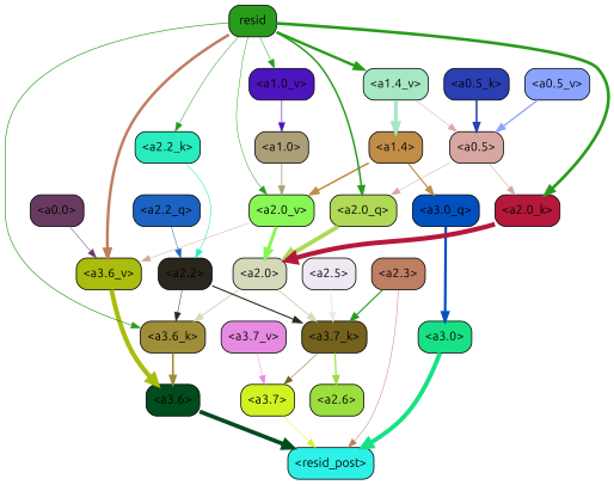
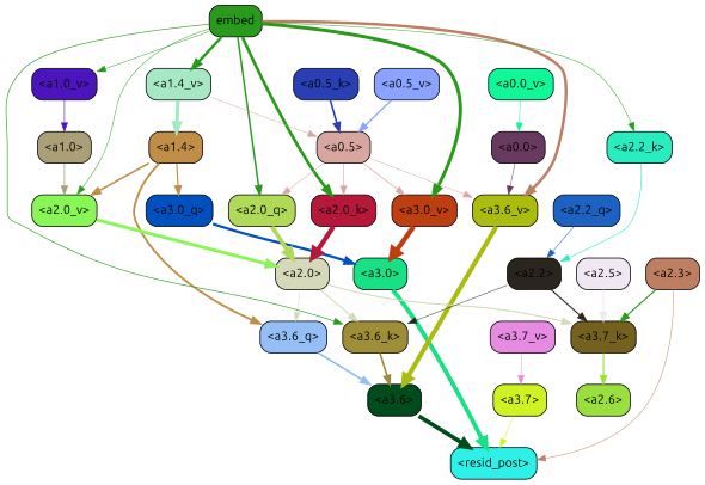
  strict digraph {
    fontname=Ubuntu
    splines=true
    node [color=black fontname=Ubuntu shape=box style="filled, rounded"]
    edge [color="#299b1c" fontname=Ubuntu penwidth=0.6]
    "<a3.7>" [fillcolor="#cff222"]
    "<resid_post>" [fillcolor="#2df1e8"]
    "<a3.6>" [fillcolor="#004c1c"]
    "<a3.0>" [fillcolor="#17e184"]
    "<a2.3>" [fillcolor="#be7e61"]
    "<a3.7_k>" [fillcolor="#73611d"]
    "<a2.6>" [fillcolor="#9adf3e"]
+   "<a3.6_q>" [fillcolor="#95bef7"]
    "<a3.0_q>" [fillcolor="#0051bf"]
    "<a3.6_k>" [fillcolor="#9f8e38"]
    "<a3.7_v>" [fillcolor="#e68ae2"]
    "<a3.6_v>" [fillcolor="#aabc0e"]
+   "<a3.0_v>" [fillcolor="#bd3f11"]
    "<a2.0>" [fillcolor="#d6d9b9"]
    "<a1.4>" [fillcolor="#c08e47"]
    "<a2.0_v>" [fillcolor="#88f654"]
    "<a2.5>" [fillcolor="#efe8f2"]
    "<a2.2>" [fillcolor="#2a261d"]
-   embed [fillcolor="#299b1c" label=resid]
+   embed [fillcolor="#299b1c"]
    "<a2.0_q>" [fillcolor="#afd956"]
    "<a2.2_k>" [fillcolor="#29ecbf"]
    "<a2.0_k>" [fillcolor="#b6183c"]
    "<a1.4_v>" [fillcolor="#a6e8c3"]
    "<a1.0_v>" [fillcolor="#4c14bd"]
    "<a0.5>" [fillcolor="#d7a6a0"]
    "<a1.0>" [fillcolor="#ab9f77"]
    "<a0.0>" [fillcolor="#693a60"]
    "<a2.2_q>" [fillcolor="#1c62c3"]
    "<a0.5_k>" [fillcolor="#2b3fb4"]
    "<a0.5_v>" [fillcolor="#8aa3ff"]
+   "<a0.0_v>" [fillcolor="#0ff797"]
    "<a3.7>" -> "<resid_post>" [color="#cff222"]
    "<a3.6>" -> "<resid_post>" [color="#004c1c" penwidth=4.749041676521301]
    "<a3.0>" -> "<resid_post>" [color="#17e184" penwidth=5.004215121269226]
    "<a2.3>" -> "<resid_post>" [color="#be7e61"]
    "<a2.3>" -> "<a3.7_k>" [penwidth=1.4559586644172668]
-   "<a3.7_k>" -> "<a3.7>" [color="#73611d"]
    "<a3.7_k>" -> "<a2.6>" [color="#9adf3e" penwidth=1.468173325061798]
+   "<a3.6_q>" -> "<a3.6>" [color="#95bef7" penwidth=2.199681341648102]
    "<a3.0_q>" -> "<a3.0>" [color="#0051bf" penwidth=2.9459195733070374]
    "<a3.6_k>" -> "<a3.6>" [color="#9f8e38" penwidth=2.13908451795578]
    "<a3.7_v>" -> "<a3.7>" [color="#e68ae2"]
    "<a3.6_v>" -> "<a3.6>" [color="#aabc0e" penwidth=5.297133803367615]
+   "<a3.0_v>" -> "<a3.0>" [color="#bd3f11" penwidth=5.680712580680847]
    "<a2.0>" -> "<a3.7_k>" [color="#d6d9b9" penwidth=1.4582423567771912]
+   "<a2.0>" -> "<a3.6_q>" [color="#d6d9b9"]
    "<a2.0>" -> "<a3.6_k>" [color="#d6d9b9" penwidth=1.3792681694030762]
+   "<a1.4>" -> "<a3.6_q>" [color="#c08e47" penwidth=2.407962203025818]
    "<a1.4>" -> "<a3.0_q>" [color="#c08e47" penwidth=1.5490156412124634]
    "<a1.4>" -> "<a2.0_v>" [color="#c08e47" penwidth=2.058677911758423]
    "<a2.0_v>" -> "<a2.0>" [color="#88f654" penwidth=3.7890332341194153]
    "<a2.5>" -> "<a3.7_k>" [color="#efe8f2" penwidth=1.457568109035492]
    "<a2.2>" -> "<a3.7_k>" [color="#2a261d" penwidth=1.4199435114860535]
    "<a2.2>" -> "<a3.6_k>" [color="#2a261d"]
    embed -> "<a3.6_k>" [penwidth=0.8273519277572632]
    embed -> "<a3.6_v>" [color="#be7e61" penwidth=3.2414157912135124]
+   embed -> "<a3.0_v>" [penwidth=3.929257571697235]
    embed -> "<a2.0_v>"
    embed -> "<a2.0_q>" [penwidth=1.9435837268829346]
    embed -> "<a2.2_k>"
    embed -> "<a2.0_k>" [penwidth=3.4579111337661743]
    embed -> "<a1.4_v>" [penwidth=3.0905416011810303]
    embed -> "<a1.0_v>"
    "<a2.0_q>" -> "<a2.0>" [color="#afd956" penwidth=4.832814455032349]
    "<a2.2_k>" -> "<a2.2>" [color="#29ecbf" penwidth=0.7200896441936493]
    "<a2.0_k>" -> "<a2.0>" [color="#b6183c" penwidth=5.423068851232529]
    "<a1.4_v>" -> "<a1.4>" [color="#a6e8c3" penwidth=4.065267086029053]
    "<a1.4_v>" -> "<a0.5>" [color="#d7a6a0"]
    "<a1.0_v>" -> "<a1.0>" [color="#4c14bd" penwidth=0.7517843246459961]
-   "<a2.0_v>" -> "<a3.6_v>" [color="#d7a6a0"]
+   "<a0.5>" -> "<a3.6_v>" [color="#d7a6a0"]
+   "<a0.5>" -> "<a3.0_v>" [color="#d7a6a0" penwidth=0.8535017371177673]
    "<a0.5>" -> "<a2.0_q>" [color="#d7a6a0"]
    "<a0.5>" -> "<a2.0_k>" [color="#d7a6a0" penwidth=0.7646331787109375]
    "<a1.0>" -> "<a2.0_v>" [color="#ab9f77" penwidth=1.041085124015808]
    "<a0.0>" -> "<a3.6_v>" [color="#693a60"]
    "<a2.2_q>" -> "<a2.2>" [color="#1c62c3" penwidth=0.6301735639572144]
    "<a0.5_k>" -> "<a0.5>" [color="#2b3fb4" penwidth=2.067288637161255]
    "<a0.5_v>" -> "<a0.5>" [color="#8aa3ff" penwidth=1.6968014240264893]
+   "<a0.0_v>" -> "<a0.0>" [color="#0ff797"]
  }
